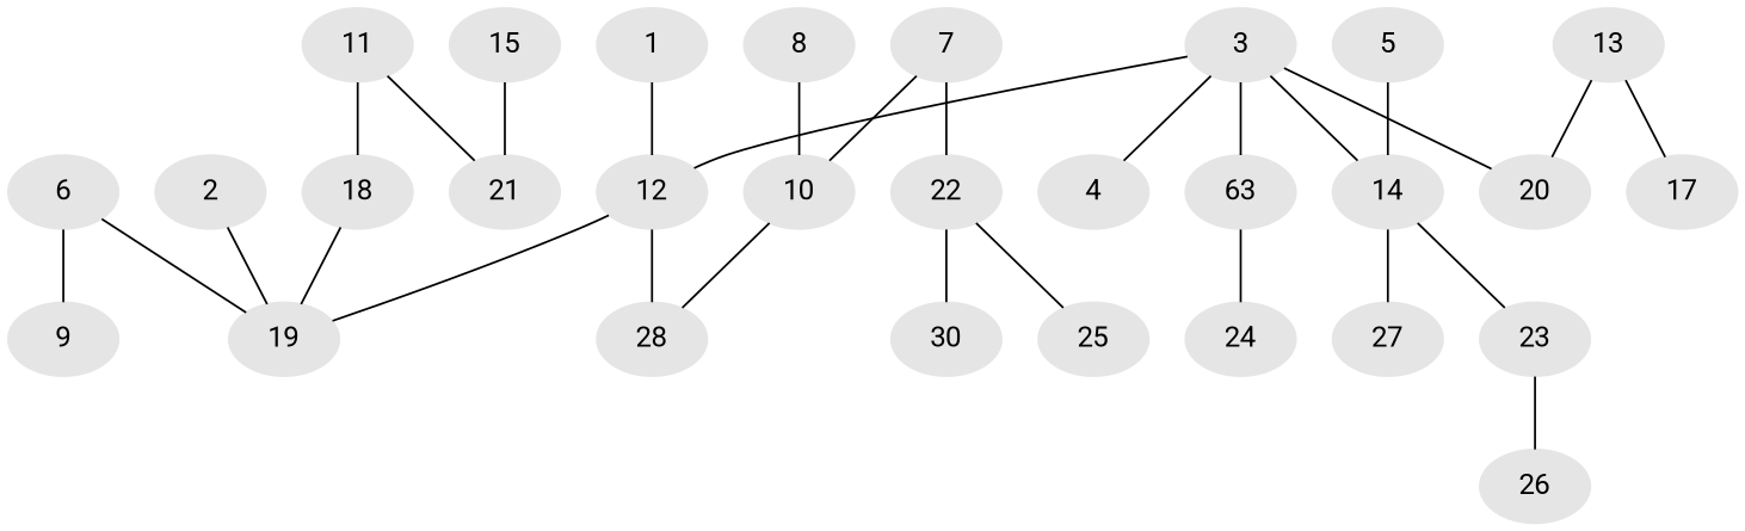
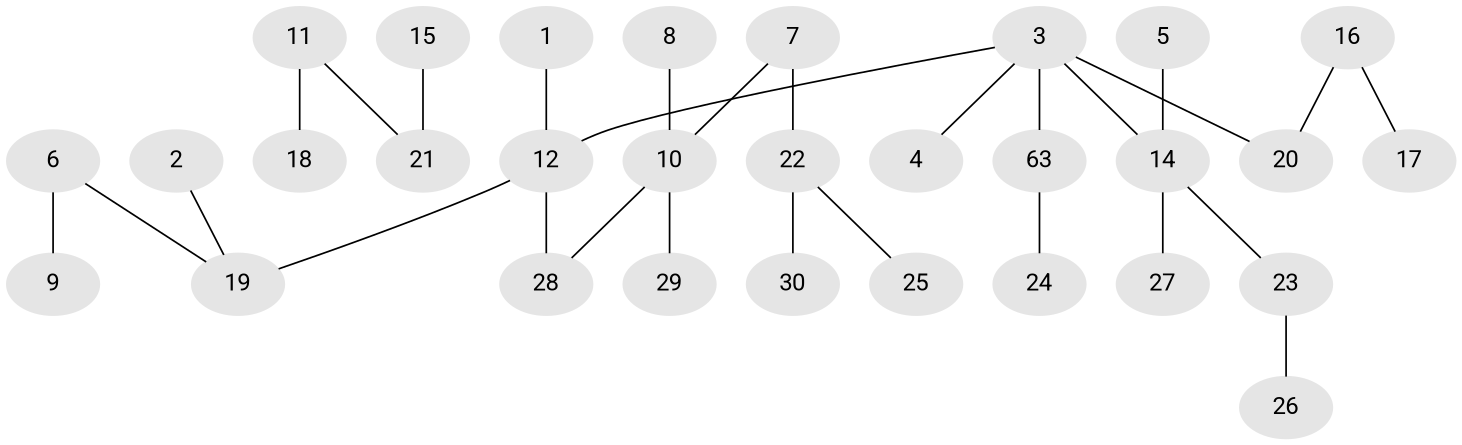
  graph {
    fontname=Roboto
    node [color=gray90 fontname=Roboto style=filled]
    edge [fontname=Roboto weight=1.0]
    1
    12
    19
    28
    2
    3
    4
    n8 [label=63]
    14
    20
    24
    23
    27
    5
    6
    9
    7
    10
    22
+   29
    25
    30
    8
    11
    18
    21
    26
    15
-   16 [label=13]
+   16
    17
    1 -- 12
    12 -- 19
    12 -- 28
    2 -- 19
    3 -- 12
    3 -- 4
    3 -- n8
    3 -- 14
    3 -- 20
    n8 -- 24
    14 -- 23
    14 -- 27
    23 -- 26
    5 -- 14
    6 -- 19
    6 -- 9
    7 -- 10
    7 -- 22
    10 -- 28
+   10 -- 29
    22 -- 25
    22 -- 30
    8 -- 10
    11 -- 18
    11 -- 21
-   18 -- 19
    15 -- 21
    16 -- 20
    16 -- 17
  }
